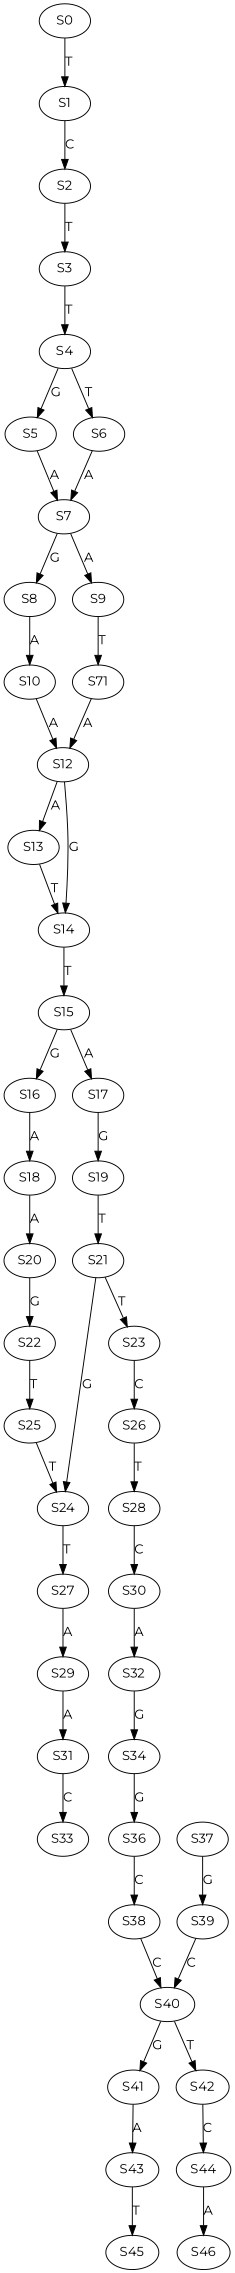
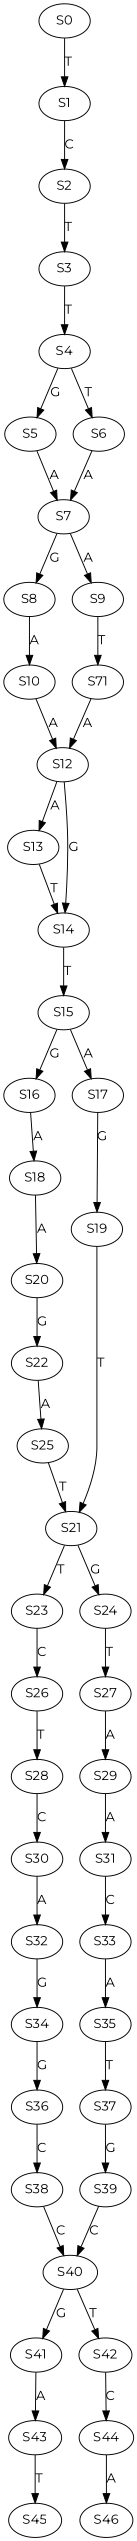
  strict digraph {
    fontname=Montserrat
    node [fontname=Montserrat]
    edge [fontname=Montserrat]
    S0
    S1
    S2
    S3
    S4
    S5
    S6
    S7
    S8
    S9
    S10
    n12 [label=S71]
    S12
    S13
    S14
    S15
    S16
    S17
    S18
    S19
    S20
    S21
    S22
    S23
    S24
    S25
    S26
    S27
    S28
    S29
    S30
    S31
    S32
    S33
    S34
+   S35
    S36
    S37
    S38
    S39
    S40
    S41
    S42
    S43
    S44
    S45
    S46
    S0 -> S1 [label=T]
    S1 -> S2 [label=C]
    S2 -> S3 [label=T]
    S3 -> S4 [label=T]
    S4 -> S5 [label=G]
    S4 -> S6 [label=T]
    S5 -> S7 [label=A]
    S6 -> S7 [label=A]
    S7 -> S8 [label=G]
    S7 -> S9 [label=A]
    S8 -> S10 [label=A]
    S9 -> n12 [label=T]
    S10 -> S12 [label=A]
    n12 -> S12 [label=A]
    S12 -> S13 [label=A]
    S12 -> S14 [label=G]
    S13 -> S14 [label=T]
    S14 -> S15 [label=T]
    S15 -> S16 [label=G]
    S15 -> S17 [label=A]
    S16 -> S18 [label=A]
    S17 -> S19 [label=G]
    S18 -> S20 [label=A]
    S19 -> S21 [label=T]
    S20 -> S22 [label=G]
    S21 -> S23 [label=T]
    S21 -> S24 [label=G]
-   S22 -> S25 [label=T]
+   S22 -> S25 [label=A]
    S23 -> S26 [label=C]
    S24 -> S27 [label=T]
-   S25 -> S24 [label=T]
+   S25 -> S21 [label=T]
    S26 -> S28 [label=T]
    S27 -> S29 [label=A]
    S28 -> S30 [label=C]
    S29 -> S31 [label=A]
    S30 -> S32 [label=A]
    S31 -> S33 [label=C]
    S32 -> S34 [label=G]
+   S33 -> S35 [label=A]
    S34 -> S36 [label=G]
+   S35 -> S37 [label=T]
    S36 -> S38 [label=C]
    S37 -> S39 [label=G]
    S38 -> S40 [label=C]
    S39 -> S40 [label=C]
    S40 -> S41 [label=G]
    S40 -> S42 [label=T]
    S41 -> S43 [label=A]
    S42 -> S44 [label=C]
    S43 -> S45 [label=T]
    S44 -> S46 [label=A]
  }
